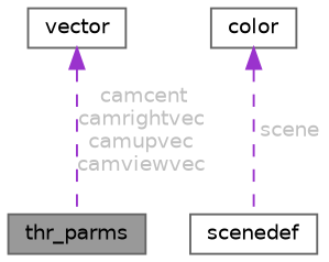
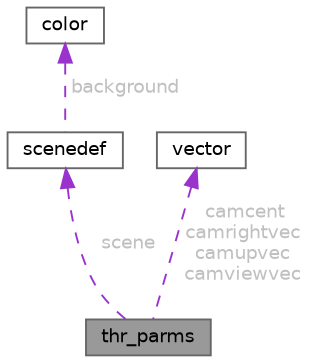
  digraph {
    node [color=gray40 fillcolor=white fontname=Helvetica fontsize=10 shape=box style=filled]
    edge [color=darkorchid3 dir=back fontcolor=grey fontname=Helvetica fontsize=10 labelfontname=Helvetica labelfontsize=10 style=dashed]
    n1 [fillcolor=grey60 fontcolor=black height=0.2 label=thr_parms width=0.4]
    n2 [height=0.2 label=scenedef width=0.4]
    n3 [height=0.2 label=vector width=0.4]
    n4 [height=0.2 label=color width=0.4]
+   n2 -> n1 [label=" scene"]
    n3 -> n1 [label=" camcent\ncamrightvec\ncamupvec\ncamviewvec"]
-   n4 -> n2 [label=" scene"]
+   n4 -> n2 [label=" background"]
  }
